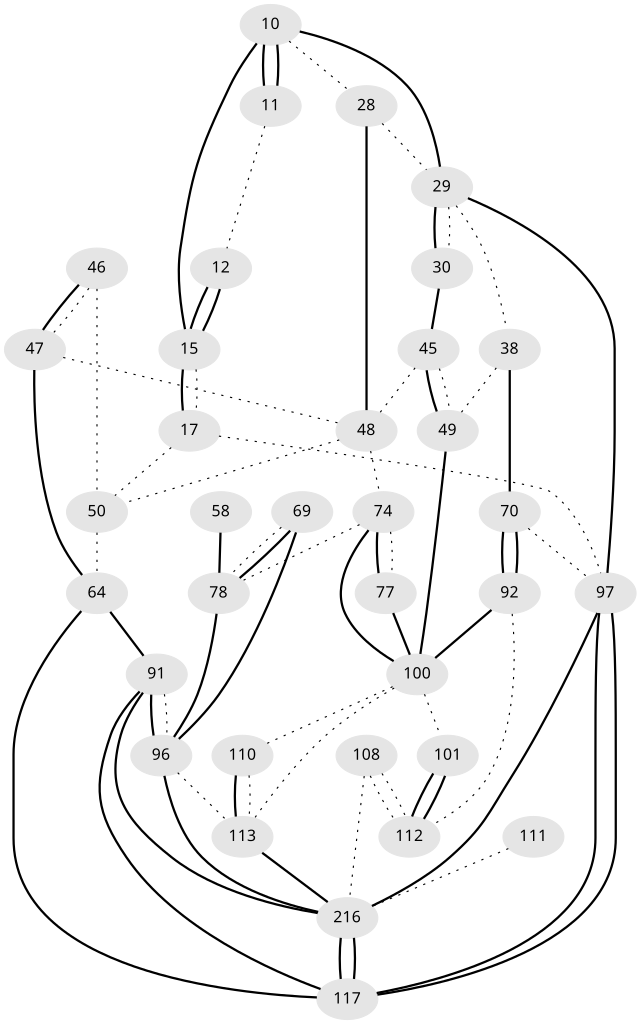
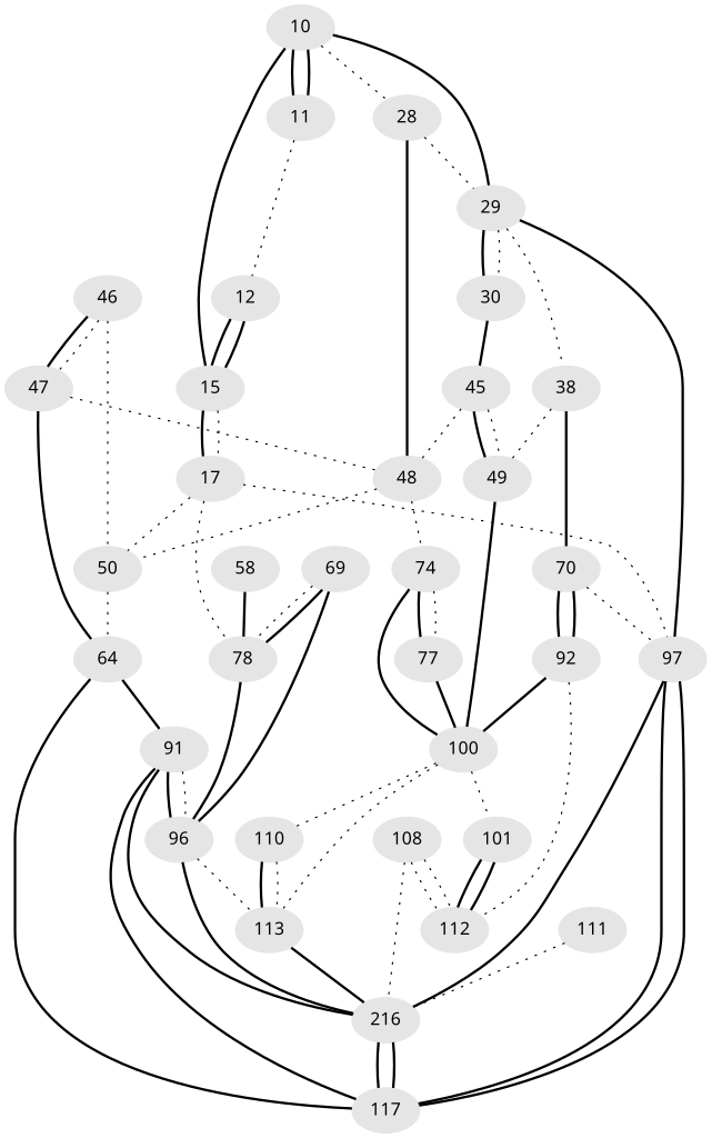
  graph {
    fontname="Noto Sans"
    node [color=gray90 fontname="Noto Sans" style=filled]
    edge [fontname="Noto Sans" style=bold]
    10 [super="+9"]
    11
    15 [super="+7+8"]
    28 [super="+26"]
    29 [super="+25"]
    12
    17 [super="+16+14"]
    48 [super="+41+42+44+40"]
    97 [super="+2+71"]
    30
    38
    50 [super="+36+37+19"]
    64 [super="+63+62"]
    117 [super="+85+84"]
    n15 [label=216 super="+114+115+107"]
    74 [super="+55+52+61"]
    45 [super="+33"]
    49 [super="+39"]
    70 [super="+66"]
    100 [super="+83+76"]
    92 [super="+73+65"]
    46 [super="+43"]
    47
    91 [super="+87"]
    78 [super="+60+59"]
    77
    113 [super="+105+106+81"]
    101 [super="+93"]
    110 [super="+102"]
    58
    96 [super="+90+88"]
    69
    112 [super="+94+95"]
    108
    111
    10 -- 11 [weight=2]
    10 -- 11
    10 -- 15
    10 -- 28 [style=dotted]
    10 -- 29
    11 -- 12 [style=dotted]
    15 -- 17 [weight=2]
    15 -- 17 [style=dotted]
    28 -- 29 [style=dotted]
    28 -- 48 [weight=4]
    29 -- 97 [weight=2]
    29 -- 30 [weight=2]
    29 -- 30 [style=dotted]
    29 -- 38 [style=dotted]
    12 -- 15 [weight=2]
    12 -- 15
    17 -- 97 [style=dotted weight=2]
    17 -- 50 [style=dotted weight=3]
    48 -- 50 [style=dotted]
    48 -- 74 [style=dotted weight=2]
    97 -- 117 [weight=2]
    97 -- 117
    97 -- n15
    30 -- 45
    38 -- 49 [style=dotted]
    38 -- 70
    50 -- 64 [style=dotted weight=2]
    64 -- 117
    64 -- 91
    n15 -- 117
    n15 -- 117
    74 -- 100 [weight=2]
-   74 -- 78 [style=dotted]
+   17 -- 78 [style=dotted]
    74 -- 77 [weight=2]
    74 -- 77 [style=dotted]
    45 -- 48 [style=dotted weight=2]
    45 -- 49 [weight=2]
    45 -- 49 [style=dotted]
    49 -- 100
    70 -- 97 [style=dotted]
    70 -- 92 [weight=2]
    70 -- 92
    100 -- 113 [style=dotted]
    100 -- 101 [style=dotted weight=2]
    100 -- 110 [style=dotted]
    92 -- 100 [weight=2]
    92 -- 112 [style=dotted]
    46 -- 50 [style=dotted weight=3]
    46 -- 47
    46 -- 47 [style=dotted]
    47 -- 48 [style=dotted]
    47 -- 64
    91 -- 117
    91 -- n15
    91 -- 96 [weight=3]
    91 -- 96 [style=dotted]
    78 -- 96
    77 -- 100
    113 -- n15 [weight=2]
    101 -- 112 [weight=2]
    101 -- 112
    110 -- 113 [weight=3]
    110 -- 113 [style=dotted]
    58 -- 78
    96 -- n15 [weight=2]
    96 -- 113 [style=dotted]
    69 -- 78 [style=dotted weight=2]
    69 -- 78
    69 -- 96
    108 -- n15 [style=dotted]
    108 -- 112 [style=dotted weight=2]
    108 -- 112 [style=dotted]
    111 -- n15 [style=dotted weight=3]
  }
